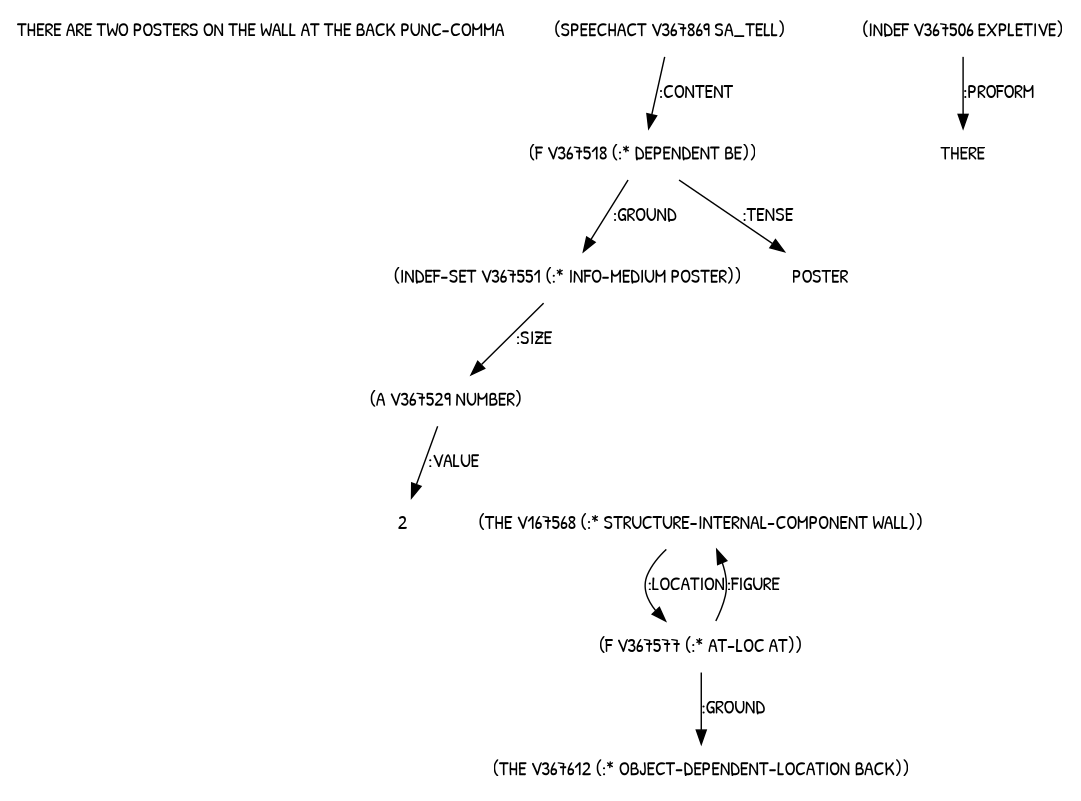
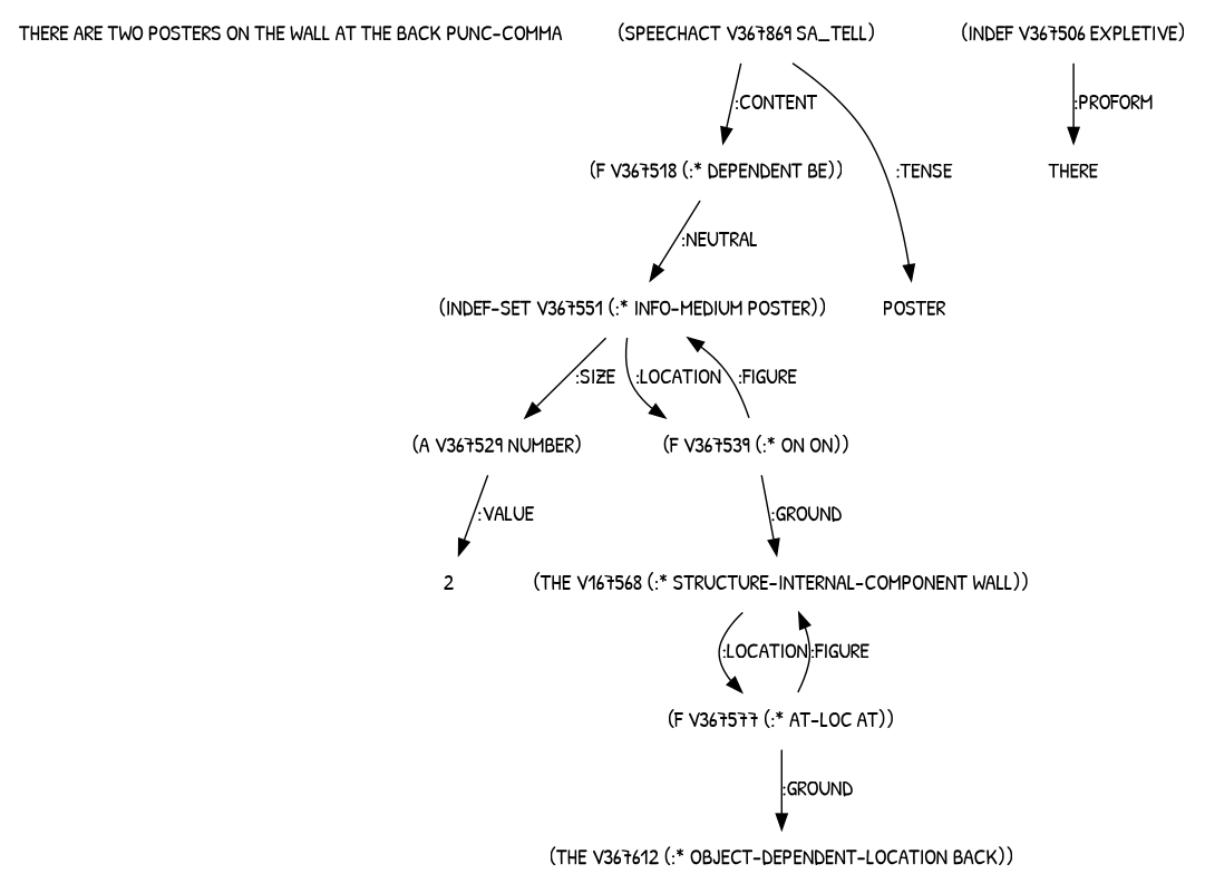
  digraph {
    fontname="Patrick Hand"
    node [fontname="Patrick Hand" shape=none]
    edge [fontname="Patrick Hand"]
    "THERE ARE TWO POSTERS ON THE WALL AT THE BACK PUNC-COMMA"
    n2 [label="(SPEECHACT V367869 SA_TELL)"]
    n3 [label="(F V367518 (:* DEPENDENT BE))"]
    n4 [label="(INDEF-SET V367551 (:* INFO-MEDIUM POSTER))"]
    n5 [label=POSTER]
    n6 [label="(A V367529 NUMBER)"]
+   n7 [label="(F V367539 (:* ON ON))"]
    n8 [label=2]
    n9 [label="(THE V167568 (:* STRUCTURE-INTERNAL-COMPONENT WALL))"]
    n10 [label="(INDEF V367506 EXPLETIVE)"]
    n11 [label=THERE]
    n12 [label="(F V367577 (:* AT-LOC AT))"]
    n13 [label="(THE V367612 (:* OBJECT-DEPENDENT-LOCATION BACK))"]
    n2 -> n3 [label=":CONTENT"]
-   n3 -> n4 [label=":GROUND"]
-   n3 -> n5 [label=":TENSE"]
+   n3 -> n4 [label=":NEUTRAL"]
+   n2 -> n5 [label=":TENSE"]
    n4 -> n6 [label=":SIZE"]
+   n4 -> n7 [label=":LOCATION"]
    n6 -> n8 [label=":VALUE"]
+   n7 -> n4 [label=":FIGURE"]
+   n7 -> n9 [label=":GROUND"]
    n9 -> n12 [label=":LOCATION"]
    n10 -> n11 [label=":PROFORM"]
    n12 -> n9 [label=":FIGURE"]
    n12 -> n13 [label=":GROUND"]
  }
